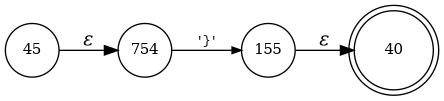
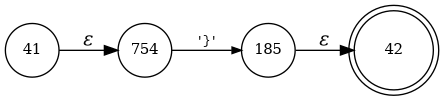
  digraph {
    rankdir=LR
    node [fixedsize=true fontsize=11 shape=circle peripheries=1]
    edge [fontname="Times-Italic"]
-   n1 [label=40 shape=doublecircle width=.6 peripheries=""]
-   n2 [label=45 width=.55]
+   n1 [label=42 shape=doublecircle width=.6 peripheries=""]
+   n2 [label=41 width=.55]
    n3 [label=754 width=.55]
-   n4 [label=155 width=.55]
+   n4 [label=185 width=.55]
    n2 -> n3 [label="&epsilon;"]
    n3 -> n4 [arrowhead=normal arrowsize=.7 fontname=Courier fontsize=11 label="'}'"]
    n4 -> n1 [label="&epsilon;"]
  }
